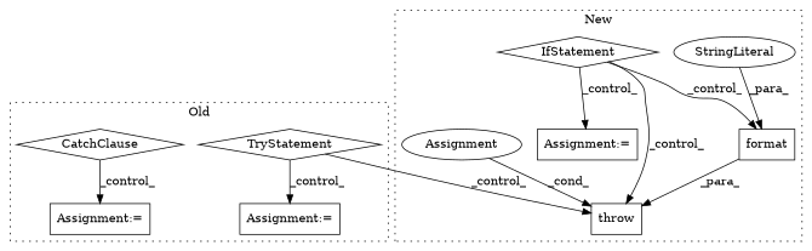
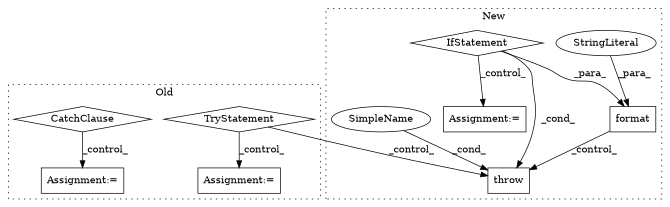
  digraph {
    node [a=7 shape=box]
    n1 [a=54 l=4 label=TryStatement s=2400 shape=diamond]
    n2 [a=12 l="15,2" label=CatchClause s="2621,2657" shape=diamond]
    n3 [l=39 label="Assignment:=" s=2529]
    n4 [l=1 label="Assignment:=" s=2692]
    n5 [a=32 l="7,1" label=format s="3806,3835"]
    n6 [a=45 l=88 label=StringLiteral s=3717 shape=ellipse]
    n7 [a=25 l="4,2" label=IfStatement s="3075,3114" shape=diamond]
-   n8 [a=42 label=Assignment shape=ellipse]
+   n8 [a=42 label=SimpleName shape=ellipse]
    n9 [l=14 label="Assignment:=" s=3307]
    n10 [a=53 l=6 label=throw s=3701]
    subgraph cluster_1 {
      label=Old
      style=dotted
      n1
      n2
      n3
      n4
    }
    subgraph cluster_2 {
      label=New
      style=dotted
      n5
      n6
      n7
      n8
      n9
      n10
    }
    n1 -> n3 [label=_control_]
    n1 -> n10 [label=_control_]
    n2 -> n4 [label=_control_]
-   n5 -> n10 [label=_para_]
+   n5 -> n10 [label=_control_]
    n6 -> n5 [label=_para_]
-   n7 -> n5 [label=_control_]
+   n7 -> n5 [label=_para_]
    n7 -> n9 [label=_control_]
-   n7 -> n10 [label=_control_]
+   n7 -> n10 [label=_cond_]
    n8 -> n10 [label=_cond_]
  }
